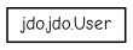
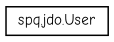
  digraph {
    rankdir=LR
    fontname="Comic Neue"
-   n1 [color=black fillcolor=white fontname="Comic Neue" fontsize=10 height=0.2 label="jdo.jdo.User" shape=record style=filled width=0.4]
+   n1 [color=black fillcolor=white fontname="Comic Neue" fontsize=10 height=0.2 label="spq.jdo.User" shape=record style=filled width=0.4]
  }
